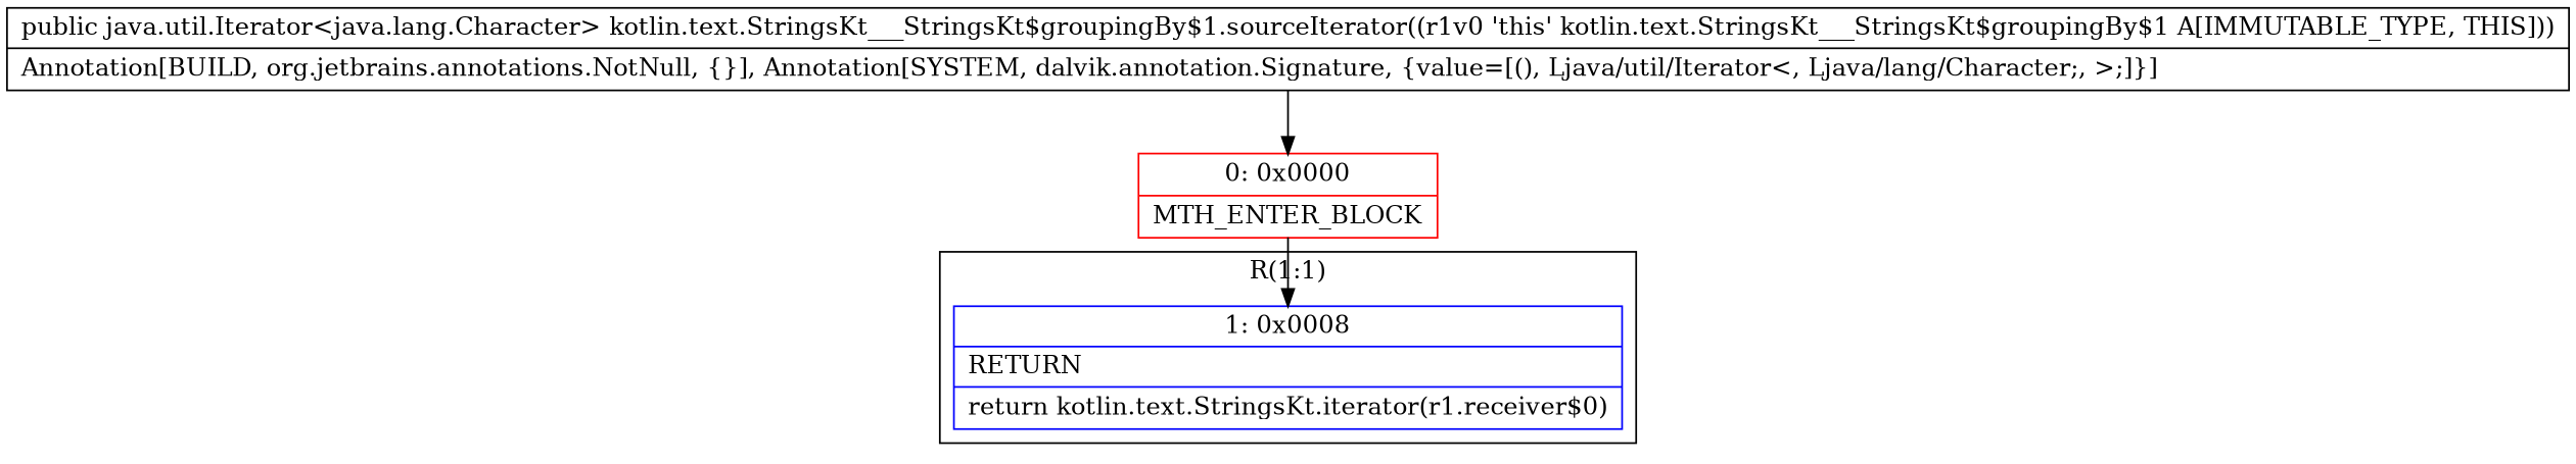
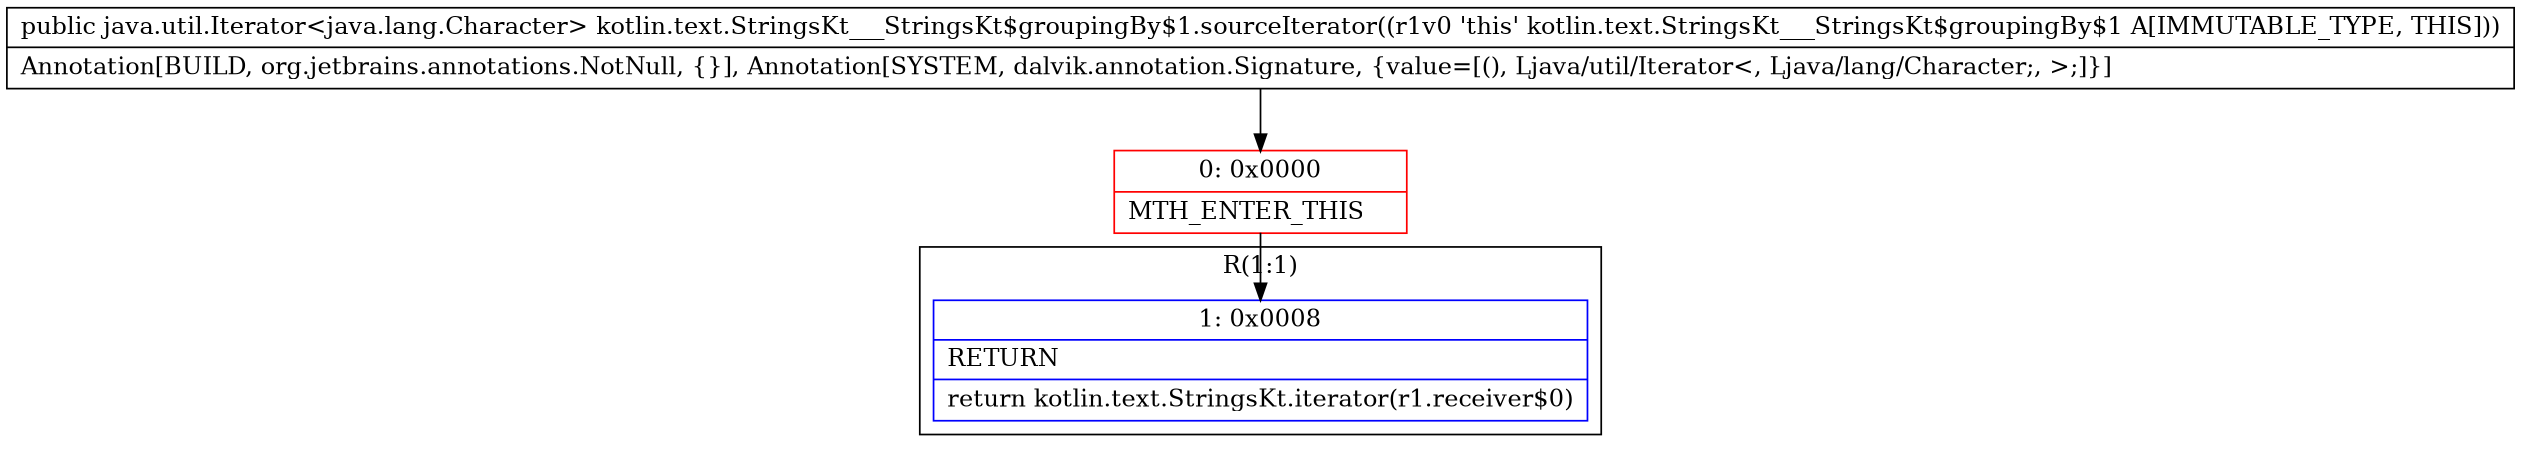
  digraph {
    node [shape=record]
    n1 [color=blue label="{1\:\ 0x0008|RETURN\l|return kotlin.text.StringsKt.iterator(r1.receiver$0)\l}"]
-   n2 [color=red label="{0\:\ 0x0000|MTH_ENTER_BLOCK\l}"]
+   n2 [color=red label="{0\:\ 0x0000|MTH_ENTER_THIS\l}"]
    n3 [label="{public java.util.Iterator\<java.lang.Character\> kotlin.text.StringsKt___StringsKt$groupingBy$1.sourceIterator((r1v0 'this' kotlin.text.StringsKt___StringsKt$groupingBy$1 A[IMMUTABLE_TYPE, THIS]))  | Annotation[BUILD, org.jetbrains.annotations.NotNull, \{\}], Annotation[SYSTEM, dalvik.annotation.Signature, \{value=[(), Ljava\/util\/Iterator\<, Ljava\/lang\/Character;, \>;]\}]\l}"]
    subgraph cluster_1 {
      label="R(1:1)"
      n1
    }
    n2 -> n1
    n3 -> n2
  }
